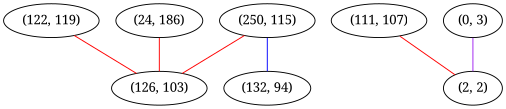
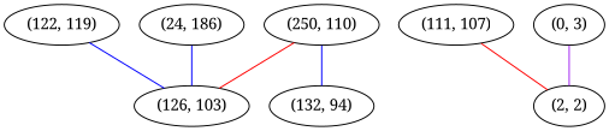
  graph {
    fontname="Noto Serif"
    node [fontname="Noto Serif"]
    edge [color=blue fontname="Noto Serif" weight=3]
-   "(250, 110)" [label="(250, 115)"]
+   "(250, 110)"
    "(126, 103)"
    "(132, 94)"
    "(122, 119)"
    "(24, 186)"
    "(111, 107)"
    "(2, 2)"
    n8 [label="(0, 3)"]
    "(250, 110)" -- "(126, 103)" [color=red weight=1]
    "(250, 110)" -- "(132, 94)"
-   "(122, 119)" -- "(126, 103)" [color=red]
-   "(24, 186)" -- "(126, 103)" [color=red]
+   "(122, 119)" -- "(126, 103)"
+   "(24, 186)" -- "(126, 103)"
    "(111, 107)" -- "(2, 2)" [color=red weight=1]
    n8 -- "(2, 2)" [color=purple weight=4]
  }
